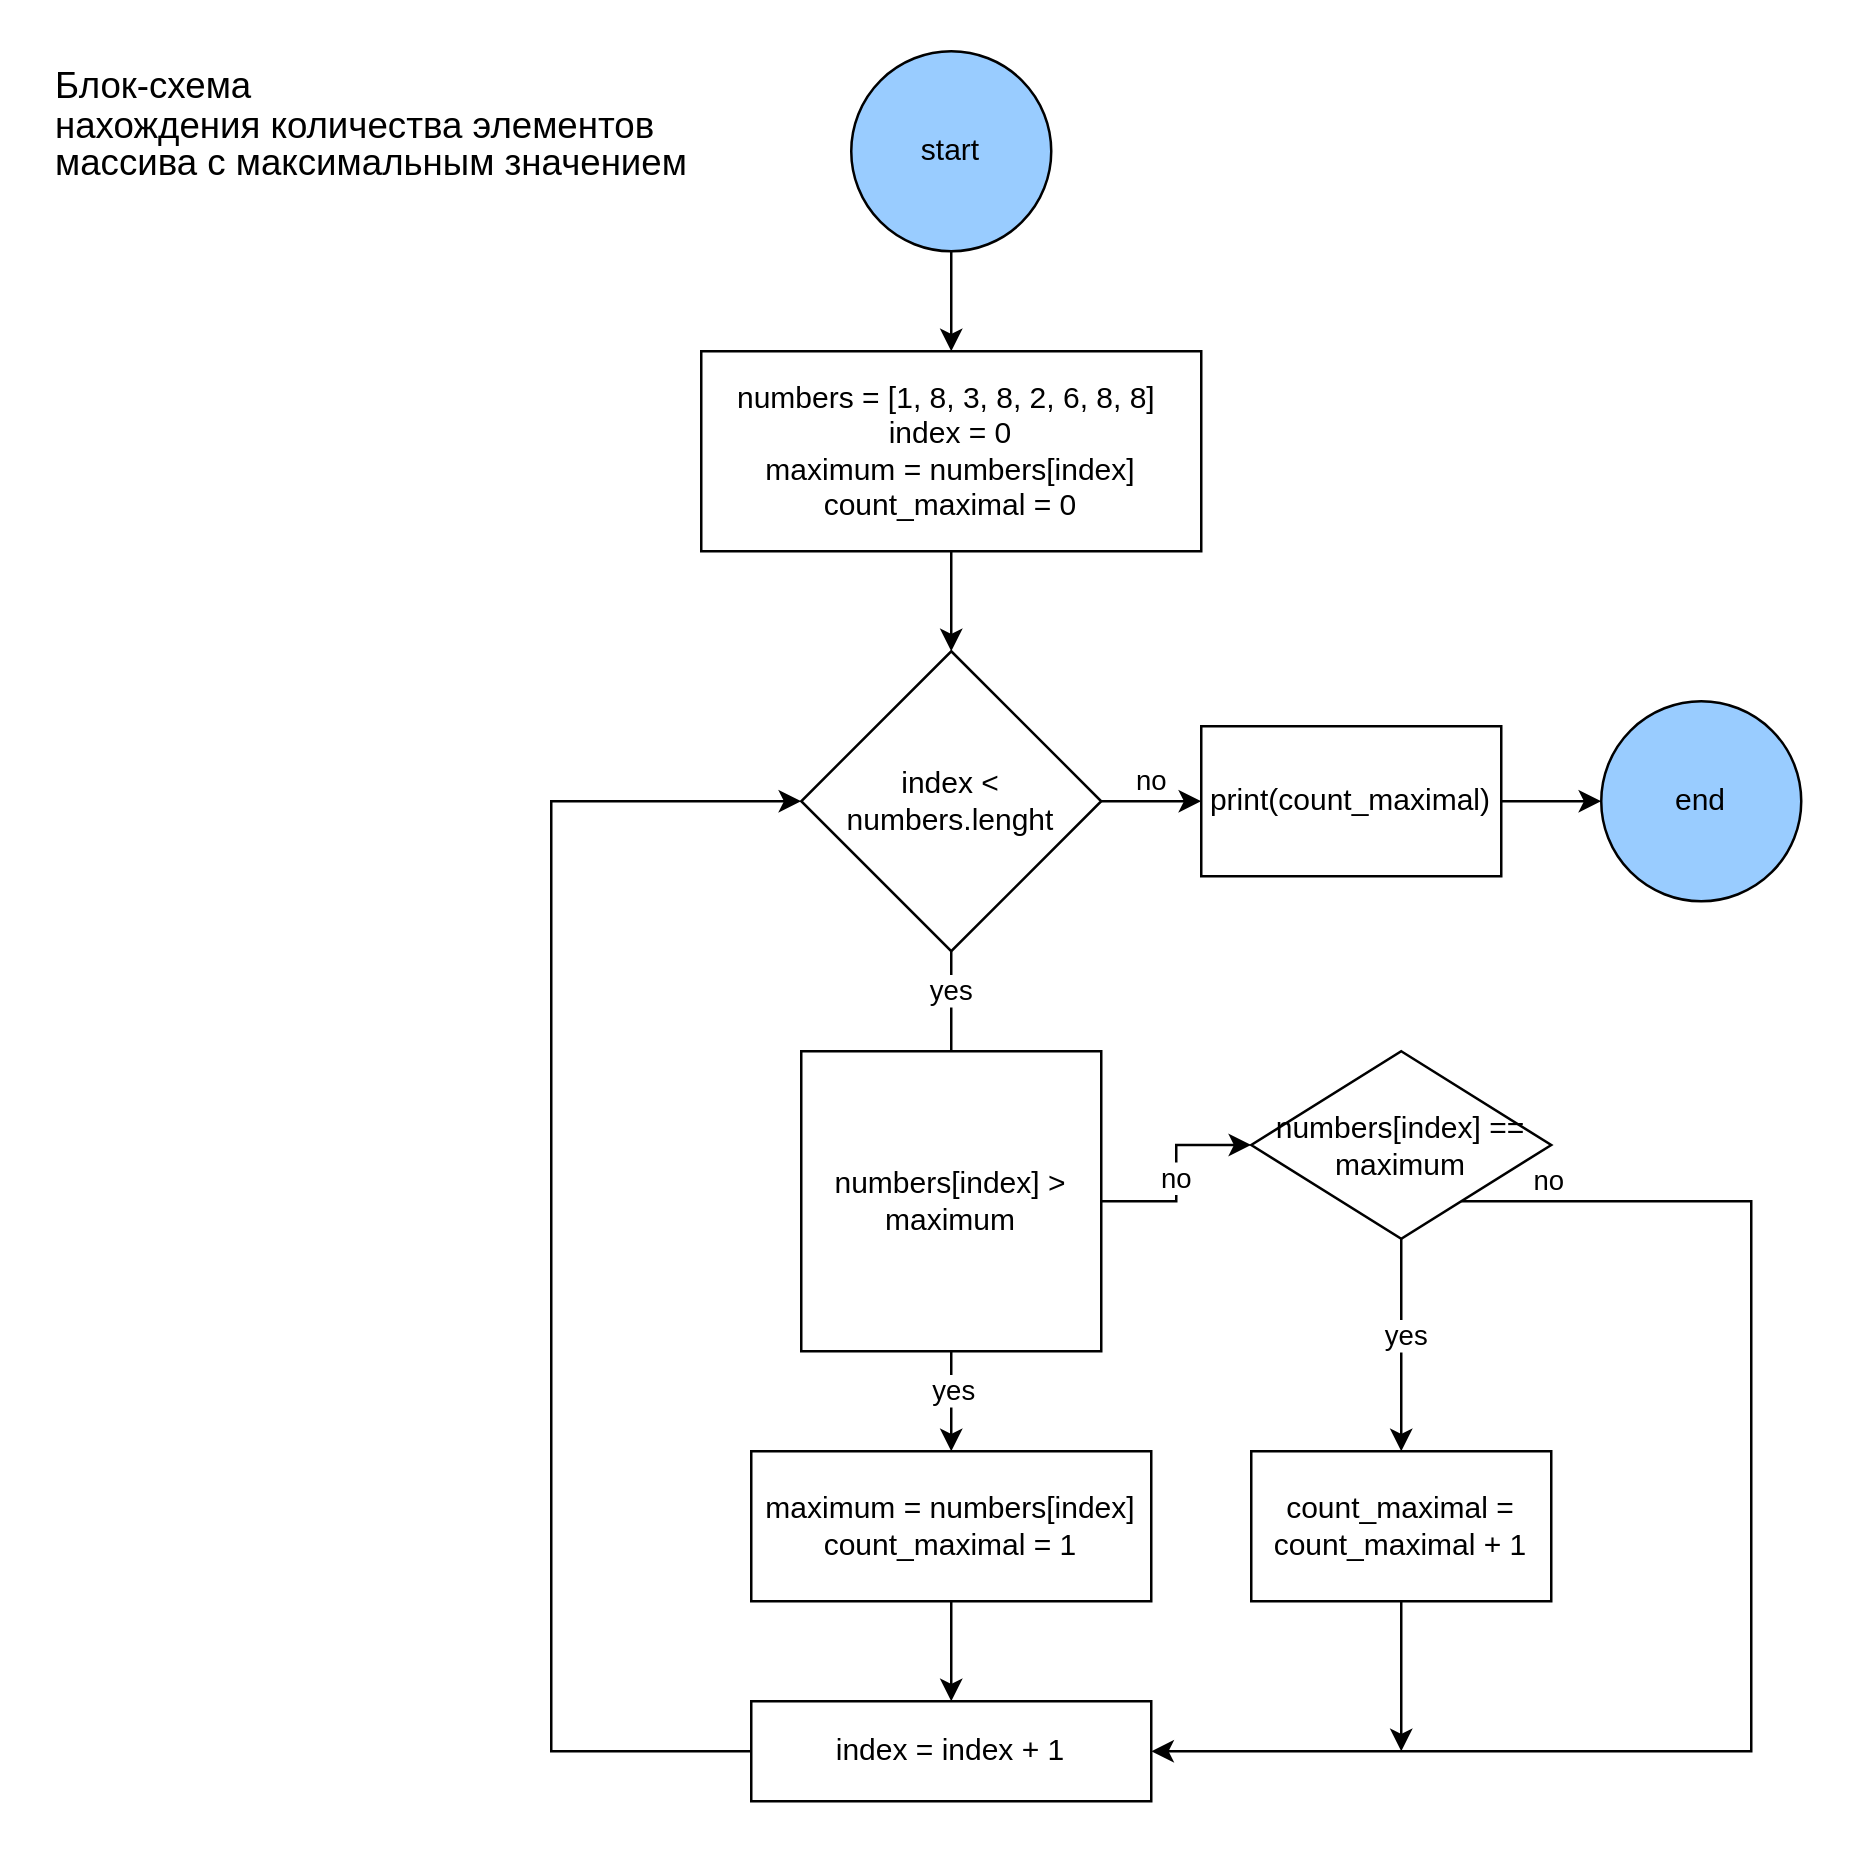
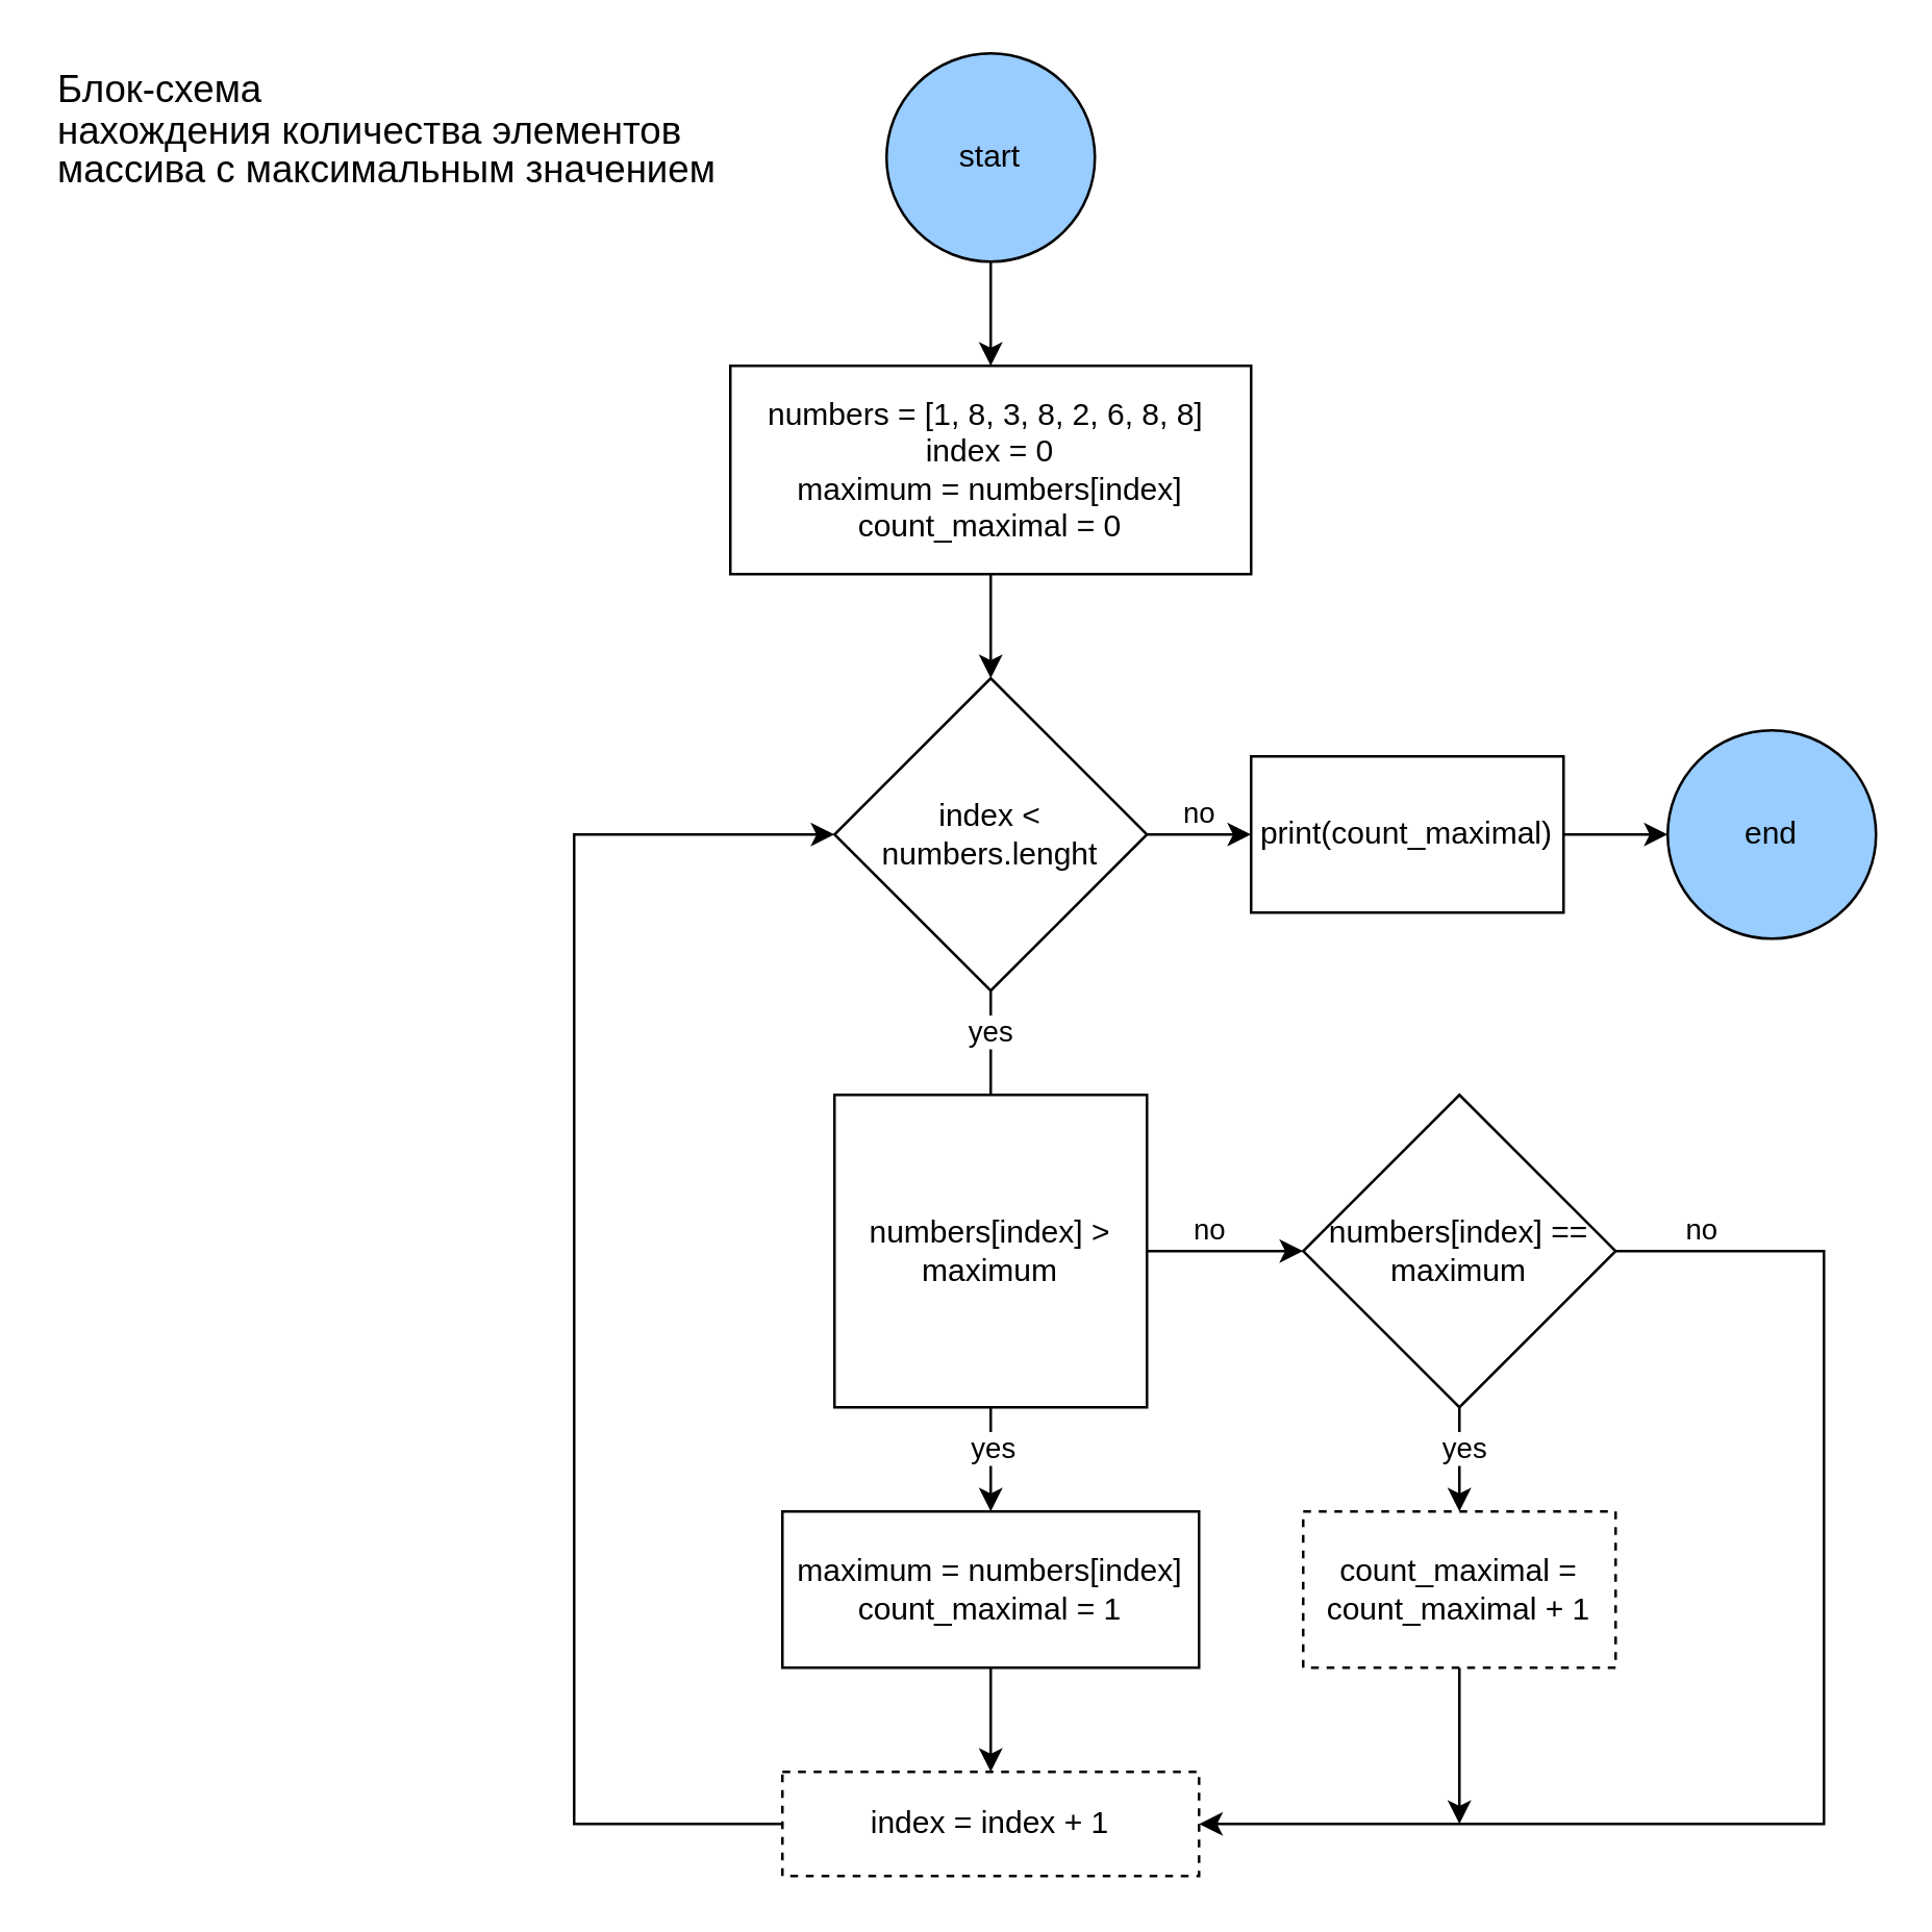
  <mxCell id="0" />
  <mxCell id="1" parent="0" />
  <mxCell id="2" value="" style="edgeStyle=orthogonalEdgeStyle;rounded=0;orthogonalLoop=1;jettySize=auto;html=1;" edge="1" parent="1" source="3" target="5"><mxGeometry relative="1" as="geometry" /></mxCell>
  <mxCell id="3" value="start" style="ellipse;whiteSpace=wrap;html=1;aspect=fixed;fillColor=#99CCFF;" vertex="1" parent="1"><mxGeometry x="340" y="20" width="80" height="80" as="geometry" /></mxCell>
  <mxCell id="4" value="" style="edgeStyle=orthogonalEdgeStyle;rounded=0;orthogonalLoop=1;jettySize=auto;html=1;" edge="1" parent="1" source="5" target="10"><mxGeometry relative="1" as="geometry" /></mxCell>
  <mxCell id="5" value="numbers = [1, 8, 3, 8, 2, 6, 8, 8]&amp;nbsp;&lt;br&gt;index = 0&lt;br&gt;maximum = numbers[index]&lt;br&gt;count_maximal = 0" style="whiteSpace=wrap;html=1;" vertex="1" parent="1"><mxGeometry x="280" y="140" width="200" height="80" as="geometry" /></mxCell>
  <mxCell id="6" value="" style="edgeStyle=orthogonalEdgeStyle;rounded=0;orthogonalLoop=1;jettySize=auto;html=1;" edge="1" parent="1" source="10" target="12"><mxGeometry relative="1" as="geometry" /></mxCell>
  <mxCell id="7" value="no" style="edgeLabel;html=1;align=center;verticalAlign=middle;resizable=0;points=[];" vertex="1" connectable="0" parent="6"><mxGeometry x="-0.04" y="1" relative="1" as="geometry"><mxPoint y="-8" as="offset" /></mxGeometry></mxCell>
  <mxCell id="8" value="" style="edgeStyle=orthogonalEdgeStyle;rounded=0;orthogonalLoop=1;jettySize=auto;html=1;endArrow=none;" edge="1" parent="1" source="10" target="18"><mxGeometry relative="1" as="geometry" /></mxCell>
  <mxCell id="9" value="yes" style="edgeLabel;html=1;align=center;verticalAlign=middle;resizable=0;points=[];" vertex="1" connectable="0" parent="8"><mxGeometry x="-0.358" y="-1" relative="1" as="geometry"><mxPoint y="2" as="offset" /></mxGeometry></mxCell>
  <mxCell id="10" value="index &amp;lt; numbers.lenght" style="rhombus;whiteSpace=wrap;html=1;" vertex="1" parent="1"><mxGeometry x="320" y="260" width="120" height="120" as="geometry" /></mxCell>
  <mxCell id="11" value="" style="edgeStyle=orthogonalEdgeStyle;rounded=0;orthogonalLoop=1;jettySize=auto;html=1;" edge="1" parent="1" source="12" target="13"><mxGeometry relative="1" as="geometry" /></mxCell>
  <mxCell id="12" value="print(count_maximal)" style="whiteSpace=wrap;html=1;" vertex="1" parent="1"><mxGeometry x="480" y="290" width="120" height="60" as="geometry" /></mxCell>
  <mxCell id="13" value="end" style="ellipse;whiteSpace=wrap;html=1;fillColor=#99CCFF;" vertex="1" parent="1"><mxGeometry x="640" y="280" width="80" height="80" as="geometry" /></mxCell>
  <mxCell id="14" value="" style="edgeStyle=orthogonalEdgeStyle;rounded=0;orthogonalLoop=1;jettySize=auto;html=1;" edge="1" parent="1" source="18" target="20"><mxGeometry relative="1" as="geometry" /></mxCell>
  <mxCell id="15" value="yes" style="edgeLabel;html=1;align=center;verticalAlign=middle;resizable=0;points=[];" vertex="1" connectable="0" parent="14"><mxGeometry x="-0.15" y="4" relative="1" as="geometry"><mxPoint x="-4" y="-2" as="offset" /></mxGeometry></mxCell>
  <mxCell id="16" value="" style="edgeStyle=orthogonalEdgeStyle;rounded=0;orthogonalLoop=1;jettySize=auto;html=1;" edge="1" parent="1" source="18" target="27"><mxGeometry relative="1" as="geometry" /></mxCell>
  <mxCell id="17" value="no" style="edgeLabel;html=1;align=center;verticalAlign=middle;resizable=0;points=[];" vertex="1" connectable="0" parent="16"><mxGeometry x="-0.225" y="1" relative="1" as="geometry"><mxPoint y="-8" as="offset" /></mxGeometry></mxCell>
  <mxCell id="18" value="numbers[index] &amp;gt; maximum" style="whiteSpace=wrap;html=1;rounded=0;" vertex="1" parent="1"><mxGeometry x="320" y="420" width="120" height="120" as="geometry" /></mxCell>
  <mxCell id="19" value="" style="edgeStyle=orthogonalEdgeStyle;rounded=0;orthogonalLoop=1;jettySize=auto;html=1;" edge="1" parent="1" source="20" target="22"><mxGeometry relative="1" as="geometry" /></mxCell>
  <mxCell id="20" value="maximum = numbers[index]&lt;br&gt;count_maximal = 1" style="whiteSpace=wrap;html=1;" vertex="1" parent="1"><mxGeometry x="300" y="580" width="160" height="60" as="geometry" /></mxCell>
  <mxCell id="21" style="edgeStyle=orthogonalEdgeStyle;rounded=0;orthogonalLoop=1;jettySize=auto;html=1;entryX=0;entryY=0.5;entryDx=0;entryDy=0;" edge="1" parent="1" source="22" target="10"><mxGeometry relative="1" as="geometry"><Array as="points"><mxPoint x="220" y="700" /><mxPoint x="220" y="320" /></Array></mxGeometry></mxCell>
- <mxCell id="22" value="index = index + 1" style="whiteSpace=wrap;html=1;" vertex="1" parent="1"><mxGeometry x="300" y="680" width="160" height="40" as="geometry" /></mxCell>
+ <mxCell id="22" value="index = index + 1" style="whiteSpace=wrap;html=1;dashed=1;" vertex="1" parent="1"><mxGeometry x="300" y="680" width="160" height="40" as="geometry" /></mxCell>
  <mxCell id="23" value="" style="edgeStyle=orthogonalEdgeStyle;rounded=0;orthogonalLoop=1;jettySize=auto;html=1;" edge="1" parent="1" source="27" target="29"><mxGeometry relative="1" as="geometry" /></mxCell>
  <mxCell id="24" value="yes" style="edgeLabel;html=1;align=center;verticalAlign=middle;resizable=0;points=[];" vertex="1" connectable="0" parent="23"><mxGeometry x="0.017" y="1" relative="1" as="geometry"><mxPoint y="-5" as="offset" /></mxGeometry></mxCell>
  <mxCell id="25" style="edgeStyle=orthogonalEdgeStyle;rounded=0;orthogonalLoop=1;jettySize=auto;html=1;entryX=1;entryY=0.5;entryDx=0;entryDy=0;" edge="1" parent="1" source="27" target="22"><mxGeometry relative="1" as="geometry"><Array as="points"><mxPoint x="700" y="480" /><mxPoint x="700" y="700" /></Array></mxGeometry></mxCell>
  <mxCell id="26" value="no" style="edgeLabel;html=1;align=center;verticalAlign=middle;resizable=0;points=[];" vertex="1" connectable="0" parent="25"><mxGeometry x="-0.884" y="-1" relative="1" as="geometry"><mxPoint x="1" y="-10" as="offset" /></mxGeometry></mxCell>
- <mxCell id="27" value="numbers[index] == maximum" style="rhombus;whiteSpace=wrap;html=1;" vertex="1" parent="1"><mxGeometry x="500" y="420" width="120" height="75" as="geometry" /></mxCell>
+ <mxCell id="27" value="numbers[index] == maximum" style="rhombus;whiteSpace=wrap;html=1;" vertex="1" parent="1"><mxGeometry x="500" y="420" width="120" height="120" as="geometry" /></mxCell>
  <mxCell id="28" value="" style="edgeStyle=orthogonalEdgeStyle;rounded=0;orthogonalLoop=1;jettySize=auto;html=1;" edge="1" parent="1" source="29"><mxGeometry relative="1" as="geometry"><mxPoint x="560" y="700" as="targetPoint" /></mxGeometry></mxCell>
- <mxCell id="29" value="count_maximal = count_maximal + 1" style="whiteSpace=wrap;html=1;" vertex="1" parent="1"><mxGeometry x="500" y="580" width="120" height="60" as="geometry" /></mxCell>
+ <mxCell id="29" value="count_maximal = count_maximal + 1" style="whiteSpace=wrap;html=1;dashed=1;" vertex="1" parent="1"><mxGeometry x="500" y="580" width="120" height="60" as="geometry" /></mxCell>
  <mxCell id="30" value="&lt;span style=&quot;font-size:11.0pt;line-height:107%;&#10;font-family:&amp;quot;Calibri&amp;quot;,sans-serif;mso-ascii-theme-font:minor-latin;mso-fareast-font-family:&#10;Calibri;mso-fareast-theme-font:minor-latin;mso-hansi-theme-font:minor-latin;&#10;mso-bidi-font-family:&amp;quot;Times New Roman&amp;quot;;mso-bidi-theme-font:minor-bidi;&#10;mso-ansi-language:RU;mso-fareast-language:EN-US;mso-bidi-language:AR-SA&quot;&gt;Блок-схема&#10;нахождения количества элементов массива с максимальным значением&lt;/span&gt;" style="text;whiteSpace=wrap;html=1;" vertex="1" parent="1"><mxGeometry x="20" y="20" width="300" height="60" as="geometry" /></mxCell>
